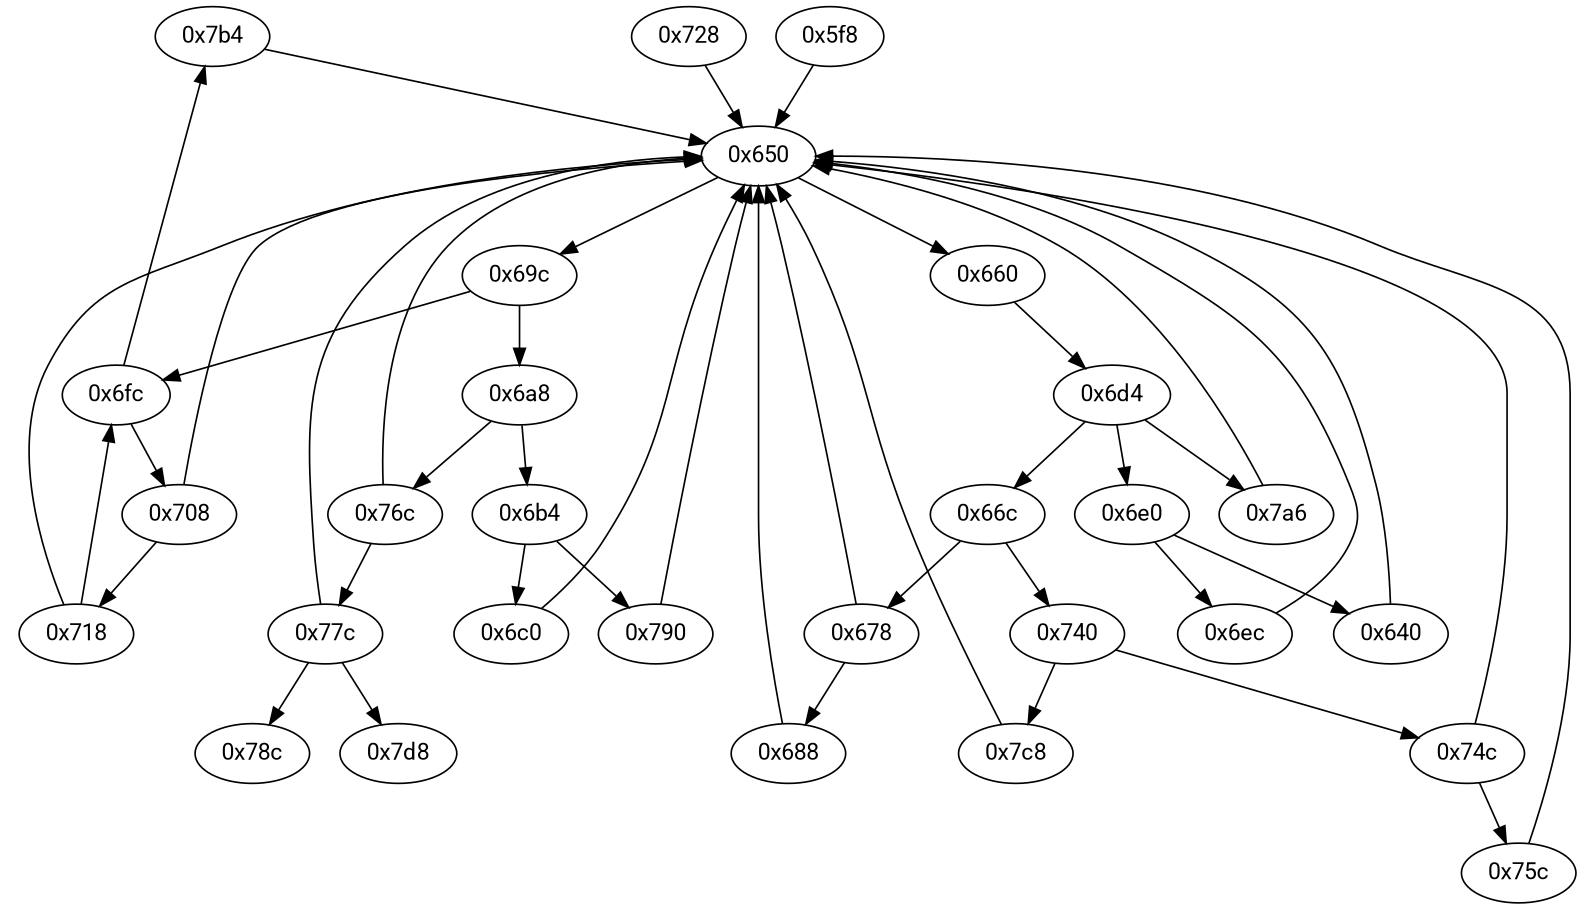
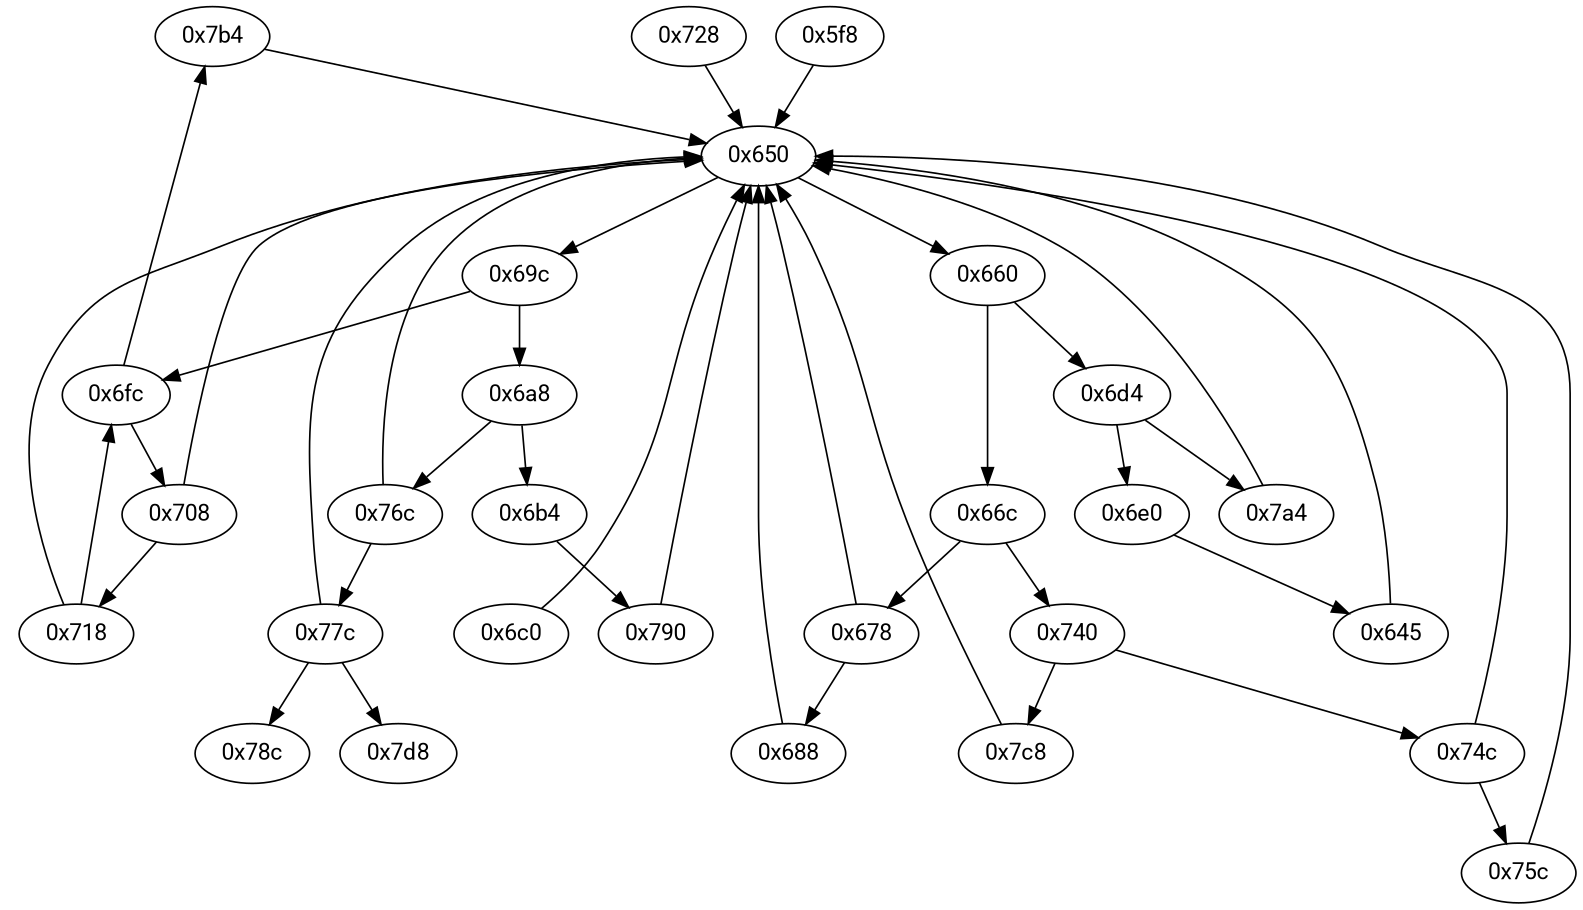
  strict digraph {
    fontname=Roboto
    node [fontname=Roboto opcode="[u'ldr', u'cmp', u'b']"]
    edge [fontname=Roboto]
    "0x7b4" [opcode="[u'ldr', u'ldr', u'str', u'ldr', u'b']"]
    "0x6fc"
    "0x708" [opcode="[u'ldr', u'cmp', u'mov', u'b']"]
    "0x650" [opcode="[u'mov', u'ldr', u'cmp', u'b']"]
    "0x718" [opcode="[u'ldr', u'cmp', u'mov', u'b']"]
    "0x69c"
    "0x660"
    "0x688" [opcode="[u'ldr', u'cmp', u'mov', u'mov', u'b']"]
    "0x6a8"
    "0x66c"
    "0x6d4"
-   "0x7a4" [opcode="[u'mov', u'bl', u'ldr', u'b']" label="0x7a6"]
+   "0x7a4" [opcode="[u'mov', u'bl', u'ldr', u'b']"]
    "0x7c8" [opcode="[u'mov', u'bl', u'ldr', u'b']"]
-   "0x6ec" [opcode="[u'ldrb', u'str', u'ldr', u'b']"]
    "0x6e0"
-   "0x640" [opcode="[u'ldr', u'cmp', u'mov', u'ldr']"]
+   "0x640" [opcode="[u'ldr', u'cmp', u'mov', u'ldr']" label="0x645"]
    "0x76c" [opcode="[u'ldr', u'cmp', u'mov', u'b']"]
    "0x6b4"
    "0x77c" [opcode="[u'ldr', u'cmp', u'mov', u'b']"]
    "0x6c0" [opcode="[u'ldr', u'cmp', u'mov', u'ldr', u'b']"]
    "0x790" [opcode="[u'ldr', u'ldrb', u'strb', u'ldr', u'b']"]
    "0x78c" [opcode="[u'b']"]
    "0x7d8" [opcode="[u'mov', u'sub', u'pop']"]
    "0x678" [opcode="[u'ldr', u'cmp', u'mov', u'b']"]
    "0x740"
    "0x728" [opcode="[u'ldr', u'ldr', u'ldr', u'cmp', u'mov', u'b']"]
    "0x74c" [opcode="[u'ldr', u'cmp', u'mov', u'b']"]
    "0x75c" [opcode="[u'mov', u'bl', u'ldr', u'b']"]
    "0x5f8" [opcode="[u'push', u'add', u'sub', u'cmp', u'ldr', u'add', u'str', u'ldr', u'ldr', u'add', u'ldr', u'mov', u'ldr', u'ldr', u'add', u'ldr', u'add', u'b']"]
    "0x7b4" -> "0x650"
    "0x6fc" -> "0x7b4"
    "0x6fc" -> "0x708"
    "0x708" -> "0x650"
    "0x708" -> "0x718"
    "0x650" -> "0x69c"
    "0x650" -> "0x660"
    "0x718" -> "0x6fc"
    "0x718" -> "0x650"
    "0x69c" -> "0x6fc"
    "0x69c" -> "0x6a8"
-   "0x6d4" -> "0x66c"
+   "0x660" -> "0x66c"
    "0x660" -> "0x6d4"
    "0x688" -> "0x650"
    "0x6a8" -> "0x76c"
    "0x6a8" -> "0x6b4"
    "0x66c" -> "0x678"
    "0x66c" -> "0x740"
    "0x6d4" -> "0x7a4"
    "0x6d4" -> "0x6e0"
    "0x7a4" -> "0x650"
    "0x7c8" -> "0x650"
-   "0x6ec" -> "0x650"
-   "0x6e0" -> "0x6ec"
    "0x6e0" -> "0x640"
    "0x640" -> "0x650"
    "0x76c" -> "0x650"
    "0x76c" -> "0x77c"
-   "0x6b4" -> "0x6c0"
    "0x6b4" -> "0x790"
    "0x77c" -> "0x650"
    "0x77c" -> "0x78c"
    "0x77c" -> "0x7d8"
    "0x6c0" -> "0x650"
    "0x790" -> "0x650"
    "0x678" -> "0x650"
    "0x678" -> "0x688"
    "0x740" -> "0x7c8"
    "0x740" -> "0x74c"
    "0x728" -> "0x650"
    "0x74c" -> "0x650"
    "0x74c" -> "0x75c"
    "0x75c" -> "0x650"
    "0x5f8" -> "0x650"
  }
